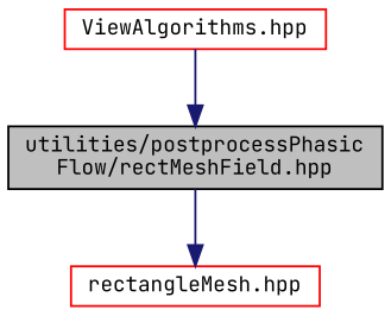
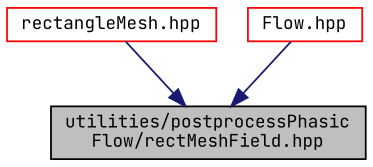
  digraph {
    fontname="JetBrains Mono"
    node [color=red fillcolor=white fontname="JetBrains Mono" fontsize=10 shape=record style=filled]
    edge [color=midnightblue fontname="JetBrains Mono" fontsize=10 labelfontname=Helvetica labelfontsize=10 style=solid]
    n1 [color=black fillcolor=grey75 fontcolor=black height=0.2 label="utilities/postprocessPhasic\lFlow/rectMeshField.hpp" width=0.4]
    n2 [height=0.2 label="rectangleMesh.hpp" width=0.4]
-   n3 [height=0.2 label="ViewAlgorithms.hpp" width=0.4]
-   n1 -> n2
+   n3 [height=0.2 label="Flow.hpp" width=0.4]
+   n2 -> n1
    n3 -> n1
  }
